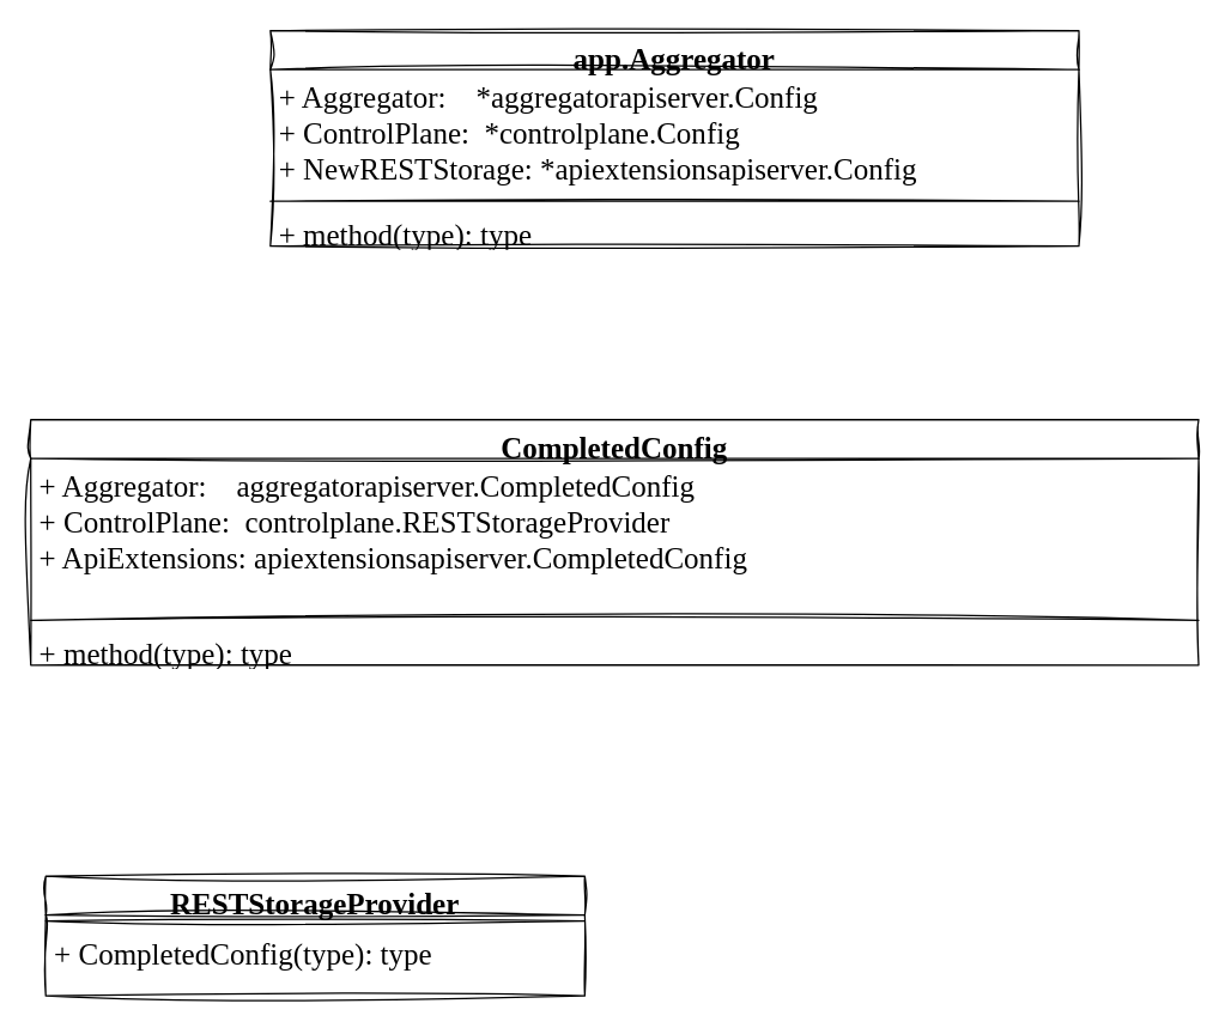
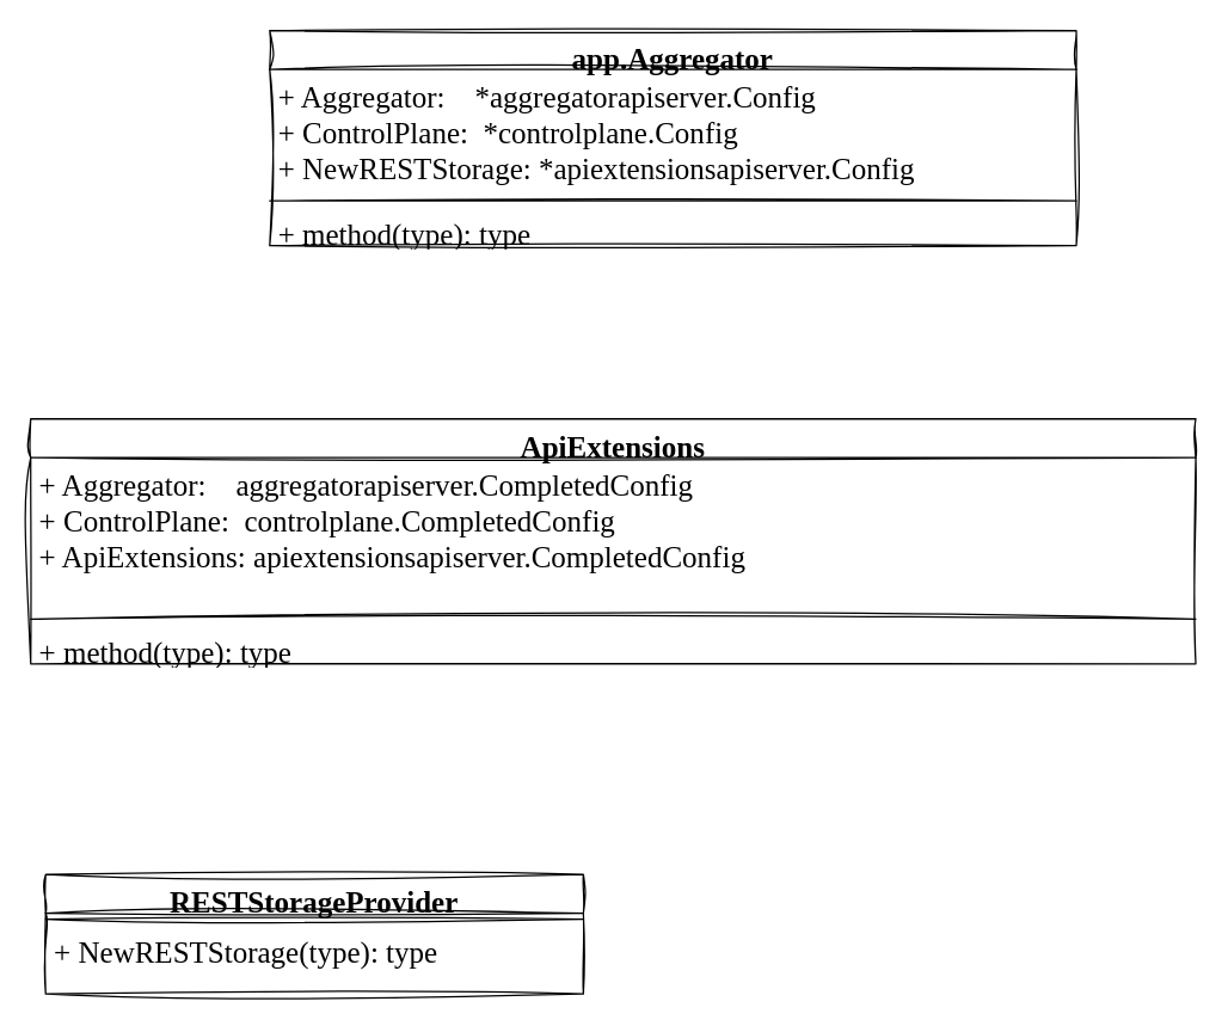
  <mxCell id="0" />
  <mxCell id="1" parent="0" />
  <mxCell id="2" value="RESTStorageProvider" style="swimlane;fontStyle=1;align=center;verticalAlign=top;childLayout=stackLayout;horizontal=1;startSize=26;horizontalStack=0;resizeParent=1;resizeParentMax=0;resizeLast=0;collapsible=1;marginBottom=0;whiteSpace=wrap;html=1;sketch=1;hachureGap=4;jiggle=2;curveFitting=1;fontFamily=Architects Daughter;fontSource=https%3A%2F%2Ffonts.googleapis.com%2Fcss%3Ffamily%3DArchitects%2BDaughter;fontSize=20;" parent="1" vertex="1"><mxGeometry x="30" y="585" width="360" height="80" as="geometry" /></mxCell>
  <mxCell id="3" value="" style="line;strokeWidth=1;fillColor=none;align=left;verticalAlign=middle;spacingTop=-1;spacingLeft=3;spacingRight=3;rotatable=0;labelPosition=right;points=[];portConstraint=eastwest;strokeColor=inherit;sketch=1;hachureGap=4;jiggle=2;curveFitting=1;fontFamily=Architects Daughter;fontSource=https%3A%2F%2Ffonts.googleapis.com%2Fcss%3Ffamily%3DArchitects%2BDaughter;fontSize=20;" parent="2" vertex="1"><mxGeometry y="26" width="360" height="8" as="geometry" /></mxCell>
- <mxCell id="4" value="+ CompletedConfig(type): type" style="text;strokeColor=none;fillColor=none;align=left;verticalAlign=top;spacingLeft=4;spacingRight=4;overflow=hidden;rotatable=0;points=[[0,0.5],[1,0.5]];portConstraint=eastwest;whiteSpace=wrap;html=1;fontSize=20;fontFamily=Architects Daughter;" parent="2" vertex="1"><mxGeometry y="34" width="360" height="46" as="geometry" /></mxCell>
- <mxCell id="5" value="CompletedConfig" style="swimlane;fontStyle=1;align=center;verticalAlign=top;childLayout=stackLayout;horizontal=1;startSize=26;horizontalStack=0;resizeParent=1;resizeParentMax=0;resizeLast=0;collapsible=1;marginBottom=0;whiteSpace=wrap;html=1;sketch=1;hachureGap=4;jiggle=2;curveFitting=1;fontFamily=Architects Daughter;fontSource=https%3A%2F%2Ffonts.googleapis.com%2Fcss%3Ffamily%3DArchitects%2BDaughter;fontSize=20;" parent="1" vertex="1"><mxGeometry x="20" y="280" width="780" height="164" as="geometry" /></mxCell>
- <mxCell id="6" value="&lt;div&gt;+ Aggregator:&amp;nbsp; &amp;nbsp; aggregatorapiserver.CompletedConfig&lt;/div&gt;&lt;div&gt;+ ControlPlane:&amp;nbsp; controlplane.RESTStorageProvider&lt;/div&gt;&lt;div&gt;+ ApiExtensions: apiextensionsapiserver.CompletedConfig&lt;/div&gt;" style="text;strokeColor=none;fillColor=none;align=left;verticalAlign=top;spacingLeft=4;spacingRight=4;overflow=hidden;rotatable=0;points=[[0,0.5],[1,0.5]];portConstraint=eastwest;whiteSpace=wrap;html=1;fontSize=20;fontFamily=Architects Daughter;" parent="5" vertex="1"><mxGeometry y="26" width="780" height="104" as="geometry" /></mxCell>
+ <mxCell id="4" value="+ NewRESTStorage(type): type" style="text;strokeColor=none;fillColor=none;align=left;verticalAlign=top;spacingLeft=4;spacingRight=4;overflow=hidden;rotatable=0;points=[[0,0.5],[1,0.5]];portConstraint=eastwest;whiteSpace=wrap;html=1;fontSize=20;fontFamily=Architects Daughter;" parent="2" vertex="1"><mxGeometry y="34" width="360" height="46" as="geometry" /></mxCell>
+ <mxCell id="5" value="ApiExtensions" style="swimlane;fontStyle=1;align=center;verticalAlign=top;childLayout=stackLayout;horizontal=1;startSize=26;horizontalStack=0;resizeParent=1;resizeParentMax=0;resizeLast=0;collapsible=1;marginBottom=0;whiteSpace=wrap;html=1;sketch=1;hachureGap=4;jiggle=2;curveFitting=1;fontFamily=Architects Daughter;fontSource=https%3A%2F%2Ffonts.googleapis.com%2Fcss%3Ffamily%3DArchitects%2BDaughter;fontSize=20;" parent="1" vertex="1"><mxGeometry x="20" y="280" width="780" height="164" as="geometry" /></mxCell>
+ <mxCell id="6" value="&lt;div&gt;+ Aggregator:&amp;nbsp; &amp;nbsp; aggregatorapiserver.CompletedConfig&lt;/div&gt;&lt;div&gt;+ ControlPlane:&amp;nbsp; controlplane.CompletedConfig&lt;/div&gt;&lt;div&gt;+ ApiExtensions: apiextensionsapiserver.CompletedConfig&lt;/div&gt;" style="text;strokeColor=none;fillColor=none;align=left;verticalAlign=top;spacingLeft=4;spacingRight=4;overflow=hidden;rotatable=0;points=[[0,0.5],[1,0.5]];portConstraint=eastwest;whiteSpace=wrap;html=1;fontSize=20;fontFamily=Architects Daughter;" parent="5" vertex="1"><mxGeometry y="26" width="780" height="104" as="geometry" /></mxCell>
  <mxCell id="7" value="" style="line;strokeWidth=1;fillColor=none;align=left;verticalAlign=middle;spacingTop=-1;spacingLeft=3;spacingRight=3;rotatable=0;labelPosition=right;points=[];portConstraint=eastwest;strokeColor=inherit;sketch=1;hachureGap=4;jiggle=2;curveFitting=1;fontFamily=Architects Daughter;fontSource=https%3A%2F%2Ffonts.googleapis.com%2Fcss%3Ffamily%3DArchitects%2BDaughter;fontSize=20;" parent="5" vertex="1"><mxGeometry y="130" width="780" height="8" as="geometry" /></mxCell>
  <mxCell id="8" value="+ method(type): type" style="text;strokeColor=none;fillColor=none;align=left;verticalAlign=top;spacingLeft=4;spacingRight=4;overflow=hidden;rotatable=0;points=[[0,0.5],[1,0.5]];portConstraint=eastwest;whiteSpace=wrap;html=1;fontSize=20;fontFamily=Architects Daughter;" parent="5" vertex="1"><mxGeometry y="138" width="780" height="26" as="geometry" /></mxCell>
  <mxCell id="9" value="app.Aggregator" style="swimlane;fontStyle=1;align=center;verticalAlign=top;childLayout=stackLayout;horizontal=1;startSize=26;horizontalStack=0;resizeParent=1;resizeParentMax=0;resizeLast=0;collapsible=1;marginBottom=0;whiteSpace=wrap;html=1;sketch=1;hachureGap=4;jiggle=2;curveFitting=1;fontFamily=Architects Daughter;fontSource=https%3A%2F%2Ffonts.googleapis.com%2Fcss%3Ffamily%3DArchitects%2BDaughter;fontSize=20;" parent="1" vertex="1"><mxGeometry x="180" y="20" width="540" height="144" as="geometry" /></mxCell>
  <mxCell id="10" value="&lt;div&gt;+ Aggregator:&amp;nbsp; &amp;nbsp; *aggregatorapiserver.Config&lt;/div&gt;&lt;div&gt;+ ControlPlane:&amp;nbsp; *controlplane.Config&lt;/div&gt;&lt;div&gt;+ NewRESTStorage: *apiextensionsapiserver.Config&lt;/div&gt;" style="text;strokeColor=none;fillColor=none;align=left;verticalAlign=top;spacingLeft=4;spacingRight=4;overflow=hidden;rotatable=0;points=[[0,0.5],[1,0.5]];portConstraint=eastwest;whiteSpace=wrap;html=1;fontSize=20;fontFamily=Architects Daughter;" parent="9" vertex="1"><mxGeometry y="26" width="540" height="84" as="geometry" /></mxCell>
  <mxCell id="11" value="" style="line;strokeWidth=1;fillColor=none;align=left;verticalAlign=middle;spacingTop=-1;spacingLeft=3;spacingRight=3;rotatable=0;labelPosition=right;points=[];portConstraint=eastwest;strokeColor=inherit;sketch=1;hachureGap=4;jiggle=2;curveFitting=1;fontFamily=Architects Daughter;fontSource=https%3A%2F%2Ffonts.googleapis.com%2Fcss%3Ffamily%3DArchitects%2BDaughter;fontSize=20;" parent="9" vertex="1"><mxGeometry y="110" width="540" height="8" as="geometry" /></mxCell>
  <mxCell id="12" value="+ method(type): type" style="text;strokeColor=none;fillColor=none;align=left;verticalAlign=top;spacingLeft=4;spacingRight=4;overflow=hidden;rotatable=0;points=[[0,0.5],[1,0.5]];portConstraint=eastwest;whiteSpace=wrap;html=1;fontSize=20;fontFamily=Architects Daughter;" parent="9" vertex="1"><mxGeometry y="118" width="540" height="26" as="geometry" /></mxCell>
